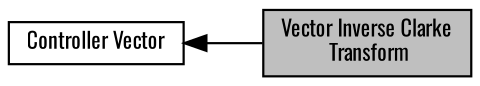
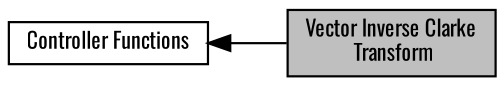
  digraph {
    rankdir=LR
    fontname=Oswald
    node [color=black fontname=Oswald fontsize=10 shape=record style=filled]
    n1 [fillcolor=grey75 fontcolor=black height=0.2 label="Vector Inverse Clarke\l Transform" width=0.4]
-   n2 [fillcolor=white height=0.2 label="Controller Vector" width=0.4]
+   n2 [fillcolor=white height=0.2 label="Controller Functions" width=0.4]
    n2 -> n1 [dir=back fontname=Oswald fontsize=10 labelfontname=Helvetica labelfontsize=10 shape=plaintext style=solid]
  }
